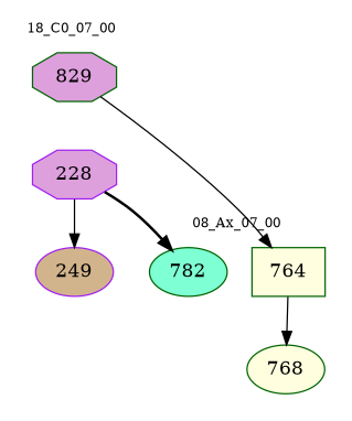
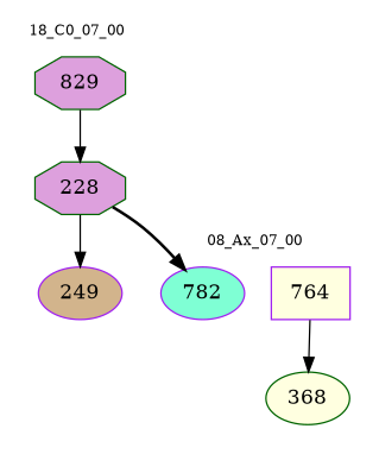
  digraph {
    node [color=purple fillcolor=lightyellow shape=ellipse style=filled]
    edge [color=black style=solid]
-   n1 [color=darkgreen label=764 shape=box]
-   n2 [color=darkgreen label=768]
-   n3 [color=darkgreen fillcolor=aquamarine label=782]
+   n1 [label=764 shape=box]
+   n2 [color=darkgreen label=368]
+   n3 [fillcolor=aquamarine label=782]
    n4 [color=darkgreen fillcolor=plum label=829 shape=octagon]
-   n5 [fillcolor=plum label=228 shape=octagon]
+   n5 [color=darkgreen fillcolor=plum label=228 shape=octagon]
    n6 [fillcolor=tan label=249]
    subgraph cluster_1 {
      color=white
      fontsize=10
      label="08_Ax_07_00"
      n1
      n2
      n3
    }
    subgraph cluster_2 {
      color=white
      fontsize=10
      label="18_C0_07_00"
      n4
      n5
      n6
    }
    n1 -> n2
-   n4 -> n1
+   n4 -> n5
    n5 -> n3 [style=bold]
    n5 -> n6
  }
